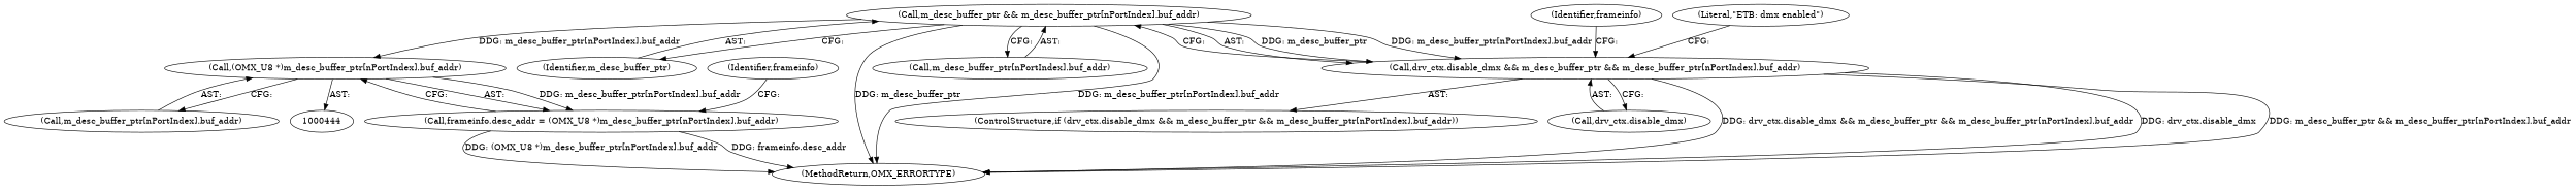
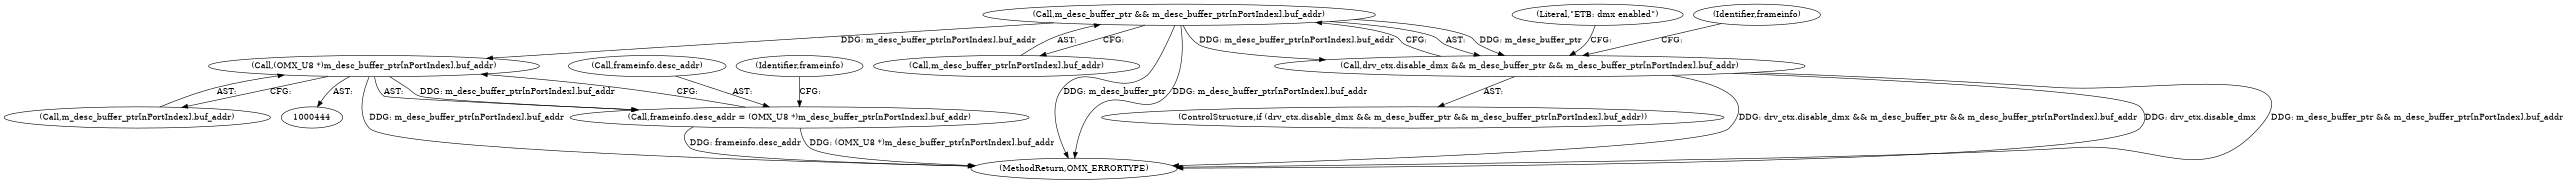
  digraph {
    n1 [label="(Call,m_desc_buffer_ptr && m_desc_buffer_ptr[nPortIndex].buf_addr)"]
    n2 [label="(Call,drv_ctx.disable_dmx && m_desc_buffer_ptr && m_desc_buffer_ptr[nPortIndex].buf_addr)"]
    n3 [label="(Call,(OMX_U8 *)m_desc_buffer_ptr[nPortIndex].buf_addr)"]
-   n4 [label="(Identifier,m_desc_buffer_ptr)"]
    n5 [label="(MethodReturn,OMX_ERRORTYPE)"]
    n6 [label="(Call,m_desc_buffer_ptr[nPortIndex].buf_addr)"]
    n7 [label="(ControlStructure,if (drv_ctx.disable_dmx && m_desc_buffer_ptr && m_desc_buffer_ptr[nPortIndex].buf_addr))"]
-   n8 [label="(Call,drv_ctx.disable_dmx)"]
    n9 [label="(Call,frameinfo.desc_addr = (OMX_U8 *)m_desc_buffer_ptr[nPortIndex].buf_addr)"]
    n10 [label="(Call,m_desc_buffer_ptr[nPortIndex].buf_addr)"]
    1000444
    n12 [label="(Identifier,frameinfo)"]
    n13 [label="(Identifier,frameinfo)"]
+   n14 [label="(Call,frameinfo.desc_addr)"]
    n15 [label="(Literal,\"ETB: dmx enabled\")"]
    n1 -> n2 [label="AST: "]
    n1 -> n2 [label="DDG: m_desc_buffer_ptr"]
    n1 -> n2 [label="DDG: m_desc_buffer_ptr[nPortIndex].buf_addr"]
    n1 -> n3 [label="DDG: m_desc_buffer_ptr[nPortIndex].buf_addr"]
-   n1 -> n4 [label="CFG: "]
    n1 -> n5 [label="DDG: m_desc_buffer_ptr"]
    n1 -> n5 [label="DDG: m_desc_buffer_ptr[nPortIndex].buf_addr"]
    n1 -> n6 [label="CFG: "]
    n2 -> n1 [label="CFG: "]
    n2 -> n5 [label="DDG: drv_ctx.disable_dmx && m_desc_buffer_ptr && m_desc_buffer_ptr[nPortIndex].buf_addr"]
    n2 -> n5 [label="DDG: drv_ctx.disable_dmx"]
    n2 -> n5 [label="DDG: m_desc_buffer_ptr && m_desc_buffer_ptr[nPortIndex].buf_addr"]
    n2 -> n7 [label="AST: "]
-   n2 -> n8 [label="CFG: "]
+   n3 -> n5 [label="DDG: m_desc_buffer_ptr[nPortIndex].buf_addr"]
    n3 -> n9 [label="AST: "]
    n3 -> n9 [label="DDG: m_desc_buffer_ptr[nPortIndex].buf_addr"]
    n3 -> n10 [label="CFG: "]
    n3 -> 1000444 [label="AST: "]
-   n4 -> n1 [label="AST: "]
    n6 -> n1 [label="AST: "]
-   n8 -> n2 [label="AST: "]
    n9 -> n3 [label="CFG: "]
    n9 -> n5 [label="DDG: (OMX_U8 *)m_desc_buffer_ptr[nPortIndex].buf_addr"]
    n9 -> n5 [label="DDG: frameinfo.desc_addr"]
    n10 -> n3 [label="AST: "]
    n12 -> n9 [label="CFG: "]
    n13 -> n2 [label="CFG: "]
+   n14 -> n9 [label="AST: "]
    n15 -> n2 [label="CFG: "]
  }
